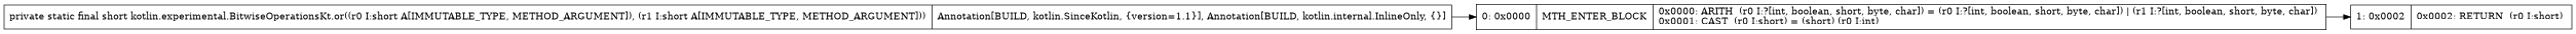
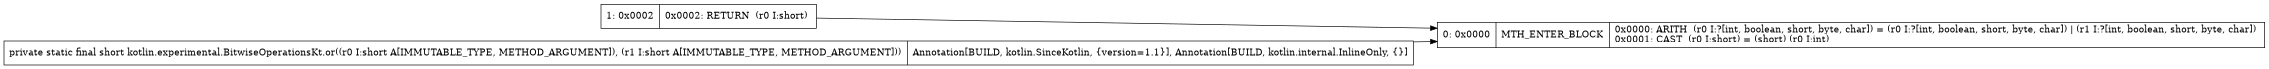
  digraph {
    rankdir=LR
    node [shape=record]
    n1 [label="{0\:\ 0x0000|MTH_ENTER_BLOCK\l|0x0000: ARITH  (r0 I:?[int, boolean, short, byte, char]) = (r0 I:?[int, boolean, short, byte, char]) \| (r1 I:?[int, boolean, short, byte, char]) \l0x0001: CAST  (r0 I:short) = (short) (r0 I:int) \l}"]
    n2 [label="{1\:\ 0x0002|0x0002: RETURN  (r0 I:short) \l}"]
    n3 [label="{private static final short kotlin.experimental.BitwiseOperationsKt.or((r0 I:short A[IMMUTABLE_TYPE, METHOD_ARGUMENT]), (r1 I:short A[IMMUTABLE_TYPE, METHOD_ARGUMENT]))  | Annotation[BUILD, kotlin.SinceKotlin, \{version=1.1\}], Annotation[BUILD, kotlin.internal.InlineOnly, \{\}]\l}"]
-   n1 -> n2
+   n2 -> n1
    n3 -> n1
  }
